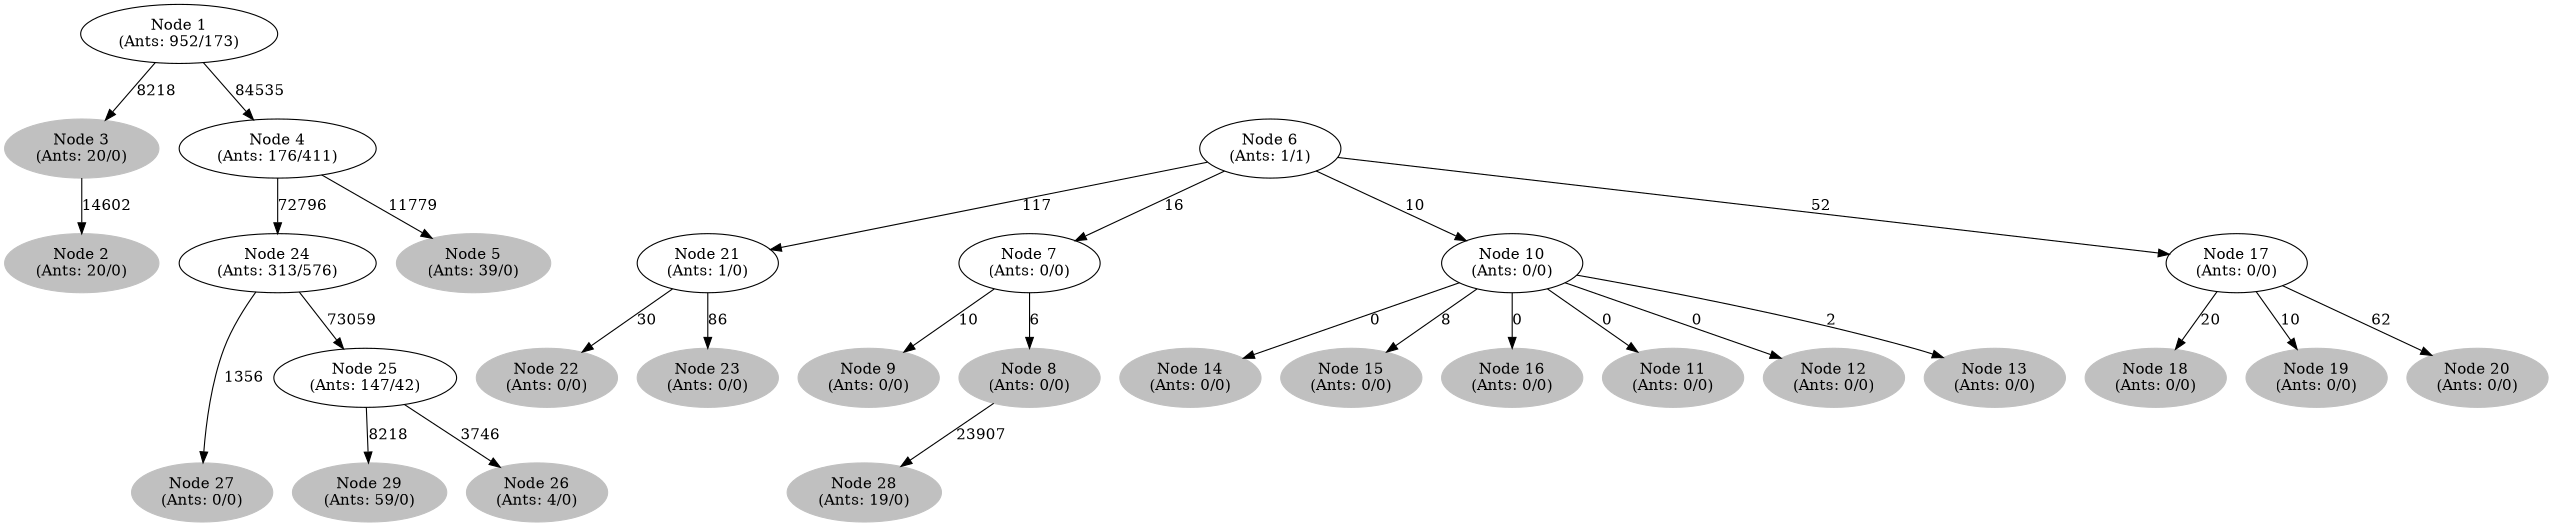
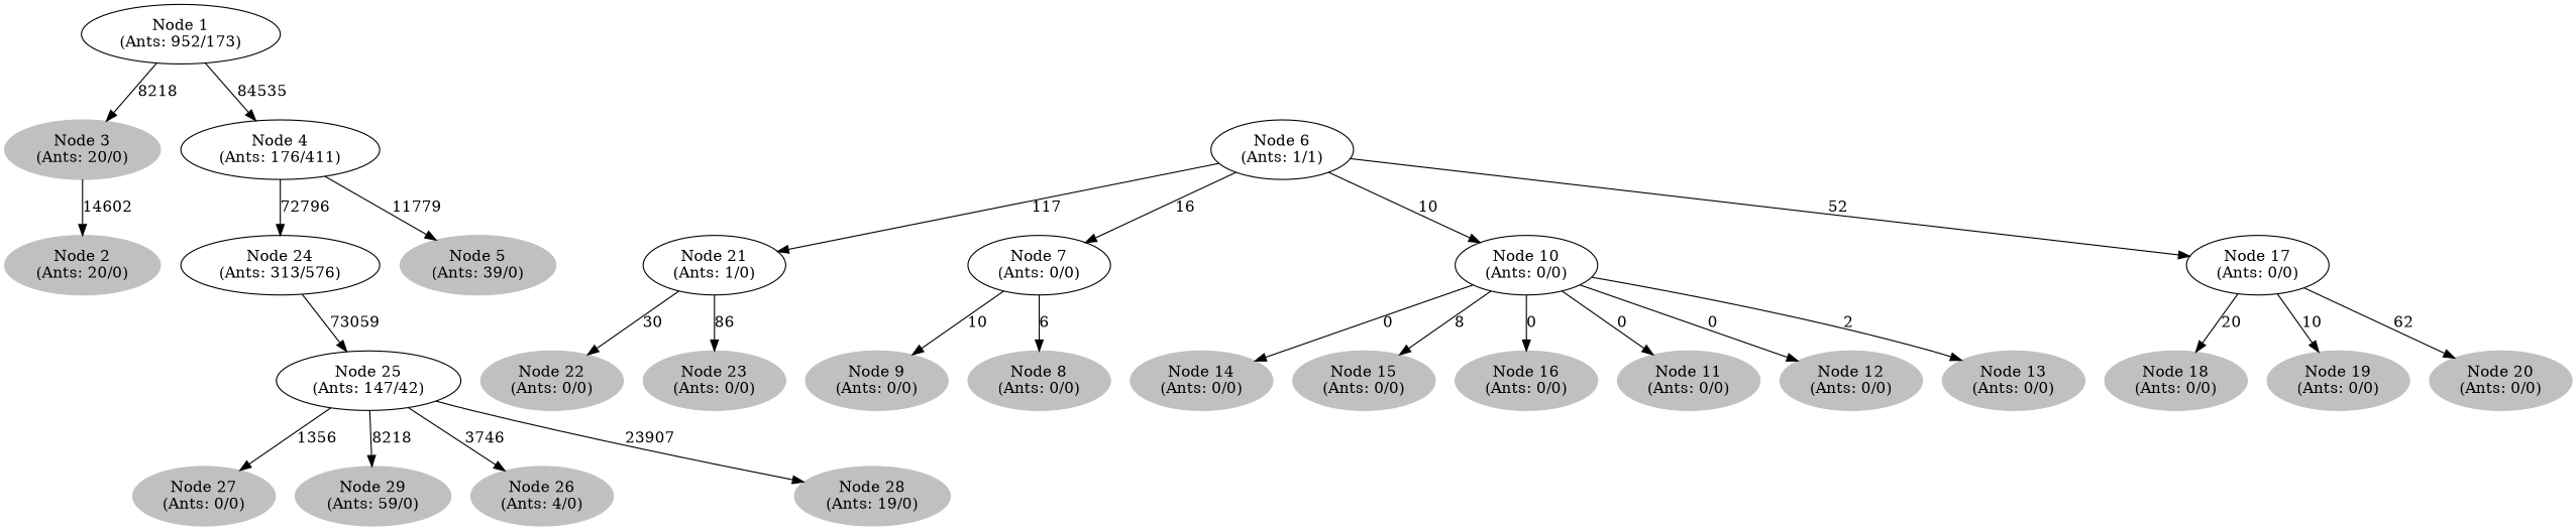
  digraph {
    node [color=gray style=filled]
    "Node 1\n(Ants: 952/173)" [color="" style=""]
    "Node 3\n(Ants: 20/0)"
    "Node 4\n(Ants: 176/411)" [color="" style=""]
    "Node 2\n(Ants: 20/0)"
    "Node 5\n(Ants: 39/0)"
    "Node 24\n(Ants: 313/576)" [color="" style=""]
    "Node 6\n(Ants: 1/1)" [color="" style=""]
    "Node 7\n(Ants: 0/0)" [color="" style=""]
    "Node 10\n(Ants: 0/0)" [color="" style=""]
    "Node 17\n(Ants: 0/0)" [color="" style=""]
    "Node 21\n(Ants: 1/0)" [color="" style=""]
    "Node 25\n(Ants: 147/42)" [color="" style=""]
    "Node 8\n(Ants: 0/0)"
    "Node 9\n(Ants: 0/0)"
    "Node 11\n(Ants: 0/0)"
    "Node 12\n(Ants: 0/0)"
    "Node 13\n(Ants: 0/0)"
    "Node 14\n(Ants: 0/0)"
    "Node 15\n(Ants: 0/0)"
    "Node 16\n(Ants: 0/0)"
    "Node 18\n(Ants: 0/0)"
    "Node 19\n(Ants: 0/0)"
    "Node 20\n(Ants: 0/0)"
    "Node 22\n(Ants: 0/0)"
    "Node 23\n(Ants: 0/0)"
    "Node 26\n(Ants: 4/0)"
    "Node 27\n(Ants: 0/0)"
    "Node 28\n(Ants: 19/0)"
    "Node 29\n(Ants: 59/0)"
    "Node 1\n(Ants: 952/173)" -> "Node 3\n(Ants: 20/0)" [label=8218]
    "Node 1\n(Ants: 952/173)" -> "Node 4\n(Ants: 176/411)" [label=84535]
    "Node 3\n(Ants: 20/0)" -> "Node 2\n(Ants: 20/0)" [label=14602]
    "Node 4\n(Ants: 176/411)" -> "Node 5\n(Ants: 39/0)" [label=11779]
    "Node 4\n(Ants: 176/411)" -> "Node 24\n(Ants: 313/576)" [label=72796]
    "Node 24\n(Ants: 313/576)" -> "Node 25\n(Ants: 147/42)" [label=73059]
    "Node 6\n(Ants: 1/1)" -> "Node 7\n(Ants: 0/0)" [label=16]
    "Node 6\n(Ants: 1/1)" -> "Node 10\n(Ants: 0/0)" [label=10]
    "Node 6\n(Ants: 1/1)" -> "Node 17\n(Ants: 0/0)" [label=52]
    "Node 6\n(Ants: 1/1)" -> "Node 21\n(Ants: 1/0)" [label=117]
    "Node 7\n(Ants: 0/0)" -> "Node 8\n(Ants: 0/0)" [label=6]
    "Node 7\n(Ants: 0/0)" -> "Node 9\n(Ants: 0/0)" [label=10]
    "Node 10\n(Ants: 0/0)" -> "Node 11\n(Ants: 0/0)" [label=0]
    "Node 10\n(Ants: 0/0)" -> "Node 12\n(Ants: 0/0)" [label=0]
    "Node 10\n(Ants: 0/0)" -> "Node 13\n(Ants: 0/0)" [label=2]
    "Node 10\n(Ants: 0/0)" -> "Node 14\n(Ants: 0/0)" [label=0]
    "Node 10\n(Ants: 0/0)" -> "Node 15\n(Ants: 0/0)" [label=8]
    "Node 10\n(Ants: 0/0)" -> "Node 16\n(Ants: 0/0)" [label=0]
    "Node 17\n(Ants: 0/0)" -> "Node 18\n(Ants: 0/0)" [label=20]
    "Node 17\n(Ants: 0/0)" -> "Node 19\n(Ants: 0/0)" [label=10]
    "Node 17\n(Ants: 0/0)" -> "Node 20\n(Ants: 0/0)" [label=62]
    "Node 21\n(Ants: 1/0)" -> "Node 22\n(Ants: 0/0)" [label=30]
    "Node 21\n(Ants: 1/0)" -> "Node 23\n(Ants: 0/0)" [label=86]
    "Node 25\n(Ants: 147/42)" -> "Node 26\n(Ants: 4/0)" [label=3746]
-   "Node 24\n(Ants: 313/576)" -> "Node 27\n(Ants: 0/0)" [label=1356]
-   "Node 8\n(Ants: 0/0)" -> "Node 28\n(Ants: 19/0)" [label=23907]
+   "Node 25\n(Ants: 147/42)" -> "Node 27\n(Ants: 0/0)" [label=1356]
+   "Node 25\n(Ants: 147/42)" -> "Node 28\n(Ants: 19/0)" [label=23907]
    "Node 25\n(Ants: 147/42)" -> "Node 29\n(Ants: 59/0)" [label=8218]
  }
